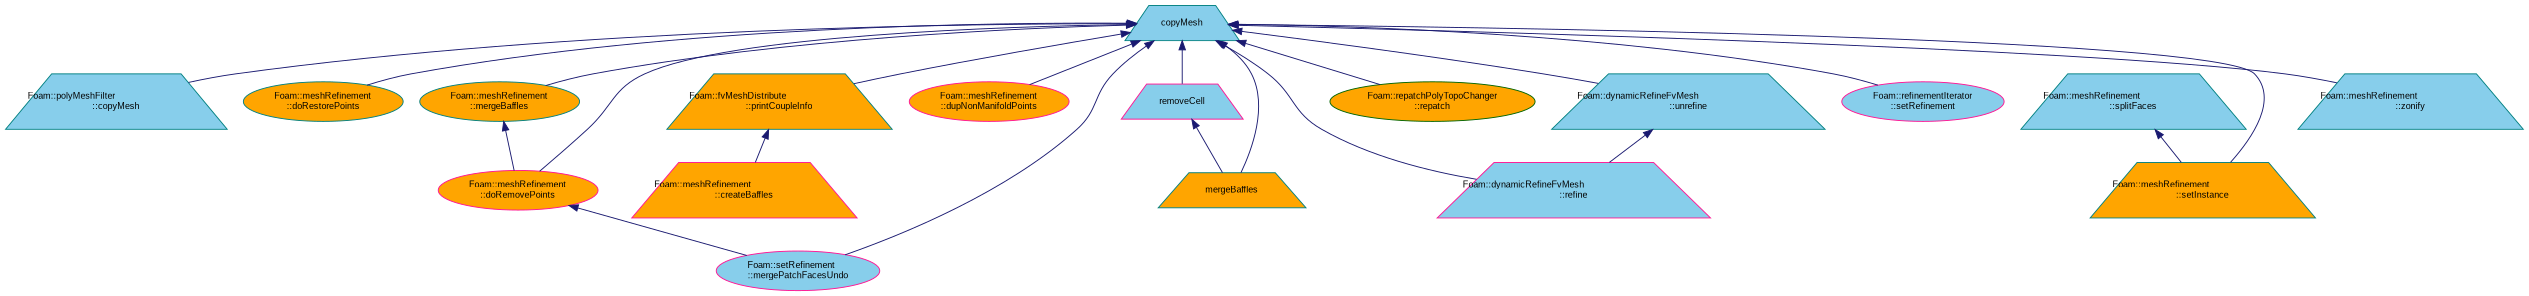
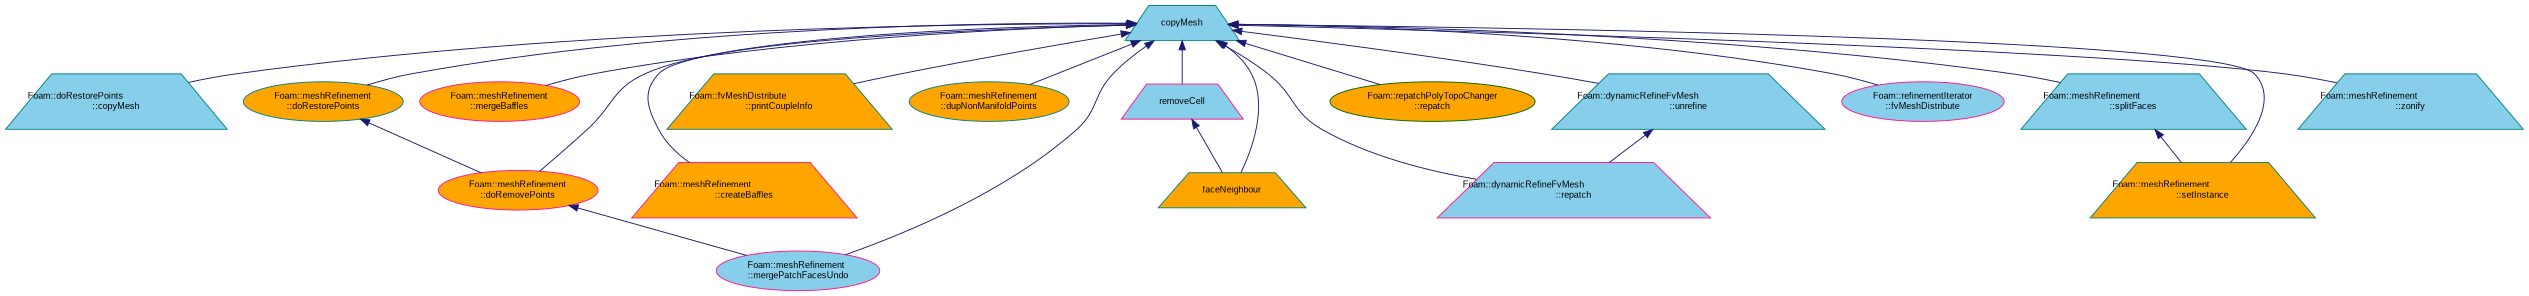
  digraph {
    fontname="Liberation Sans"
    rankdir=TB
    node [color=teal fillcolor=skyblue fontname="Liberation Sans" fontsize=10 shape=trapezium style=filled]
    edge [color=midnightblue dir=back fontname="Liberation Sans" fontsize=10 labelfontname=FreeSans labelfontsize=10 style=solid]
    n1 [fontcolor=black height=0.2 label=copyMesh width=0.4]
-   n2 [height=0.2 label="Foam::polyMeshFilter\l::copyMesh" width=0.4]
+   n2 [height=0.2 label="Foam::doRestorePoints\l::copyMesh" width=0.4]
    n3 [color=deeppink fillcolor=orange height=0.2 label="Foam::meshRefinement\l::createBaffles" width=0.4]
-   n4 [fillcolor=orange height=0.2 label="Foam::meshRefinement\l::mergeBaffles" shape=ellipse width=0.4]
+   n4 [color=deeppink fillcolor=orange height=0.2 label="Foam::meshRefinement\l::mergeBaffles" shape=ellipse width=0.4]
    n5 [color=deeppink fillcolor=orange height=0.2 label="Foam::meshRefinement\l::doRemovePoints" shape=ellipse width=0.4]
-   n6 [color=deeppink height=0.2 label="Foam::setRefinement\l::mergePatchFacesUndo" shape=ellipse width=0.4]
+   n6 [color=deeppink height=0.2 label="Foam::meshRefinement\l::mergePatchFacesUndo" shape=ellipse width=0.4]
    n7 [fillcolor=orange height=0.2 label="Foam::meshRefinement\l::doRestorePoints" shape=ellipse width=0.4]
-   n8 [color=deeppink fillcolor=orange height=0.2 label="Foam::meshRefinement\l::dupNonManifoldPoints" shape=ellipse width=0.4]
-   n9 [fillcolor=orange height=0.2 label=mergeBaffles width=0.4]
+   n8 [fillcolor=orange height=0.2 label="Foam::meshRefinement\l::dupNonManifoldPoints" shape=ellipse width=0.4]
+   n9 [fillcolor=orange height=0.2 label=faceNeighbour width=0.4]
    n10 [fillcolor=orange height=0.2 label="Foam::fvMeshDistribute\l::printCoupleInfo" width=0.4]
-   n11 [color=deeppink height=0.2 label="Foam::dynamicRefineFvMesh\l::refine" width=0.4]
+   n11 [color=deeppink height=0.2 label="Foam::dynamicRefineFvMesh\l::repatch" width=0.4]
    n12 [color=deeppink height=0.2 label=removeCell width=0.4]
    n13 [color=darkgreen fillcolor=orange height=0.2 label="Foam::repatchPolyTopoChanger\l::repatch" shape=ellipse width=0.4]
    n14 [fillcolor=orange height=0.2 label="Foam::meshRefinement\l::setInstance" width=0.4]
-   n15 [color=deeppink height=0.2 label="Foam::refinementIterator\l::setRefinement" shape=ellipse width=0.4]
+   n15 [color=deeppink height=0.2 label="Foam::refinementIterator\l::fvMeshDistribute" shape=ellipse width=0.4]
    n16 [height=0.2 label="Foam::meshRefinement\l::splitFaces" width=0.4]
    n17 [height=0.2 label="Foam::dynamicRefineFvMesh\l::unrefine" width=0.4]
    n18 [height=0.2 label="Foam::meshRefinement\l::zonify" width=0.4]
    n1 -> n2
-   n10 -> n3
+   n1 -> n3
    n1 -> n4
    n1 -> n5
    n1 -> n6
    n1 -> n7
    n1 -> n8
    n1 -> n9
    n1 -> n10
    n1 -> n11
    n1 -> n12
    n1 -> n13
    n1 -> n14
    n1 -> n15
+   n1 -> n16
    n1 -> n17
    n1 -> n18
    n5 -> n6
-   n4 -> n5
+   n7 -> n5
    n12 -> n9
    n16 -> n14
    n17 -> n11
  }
